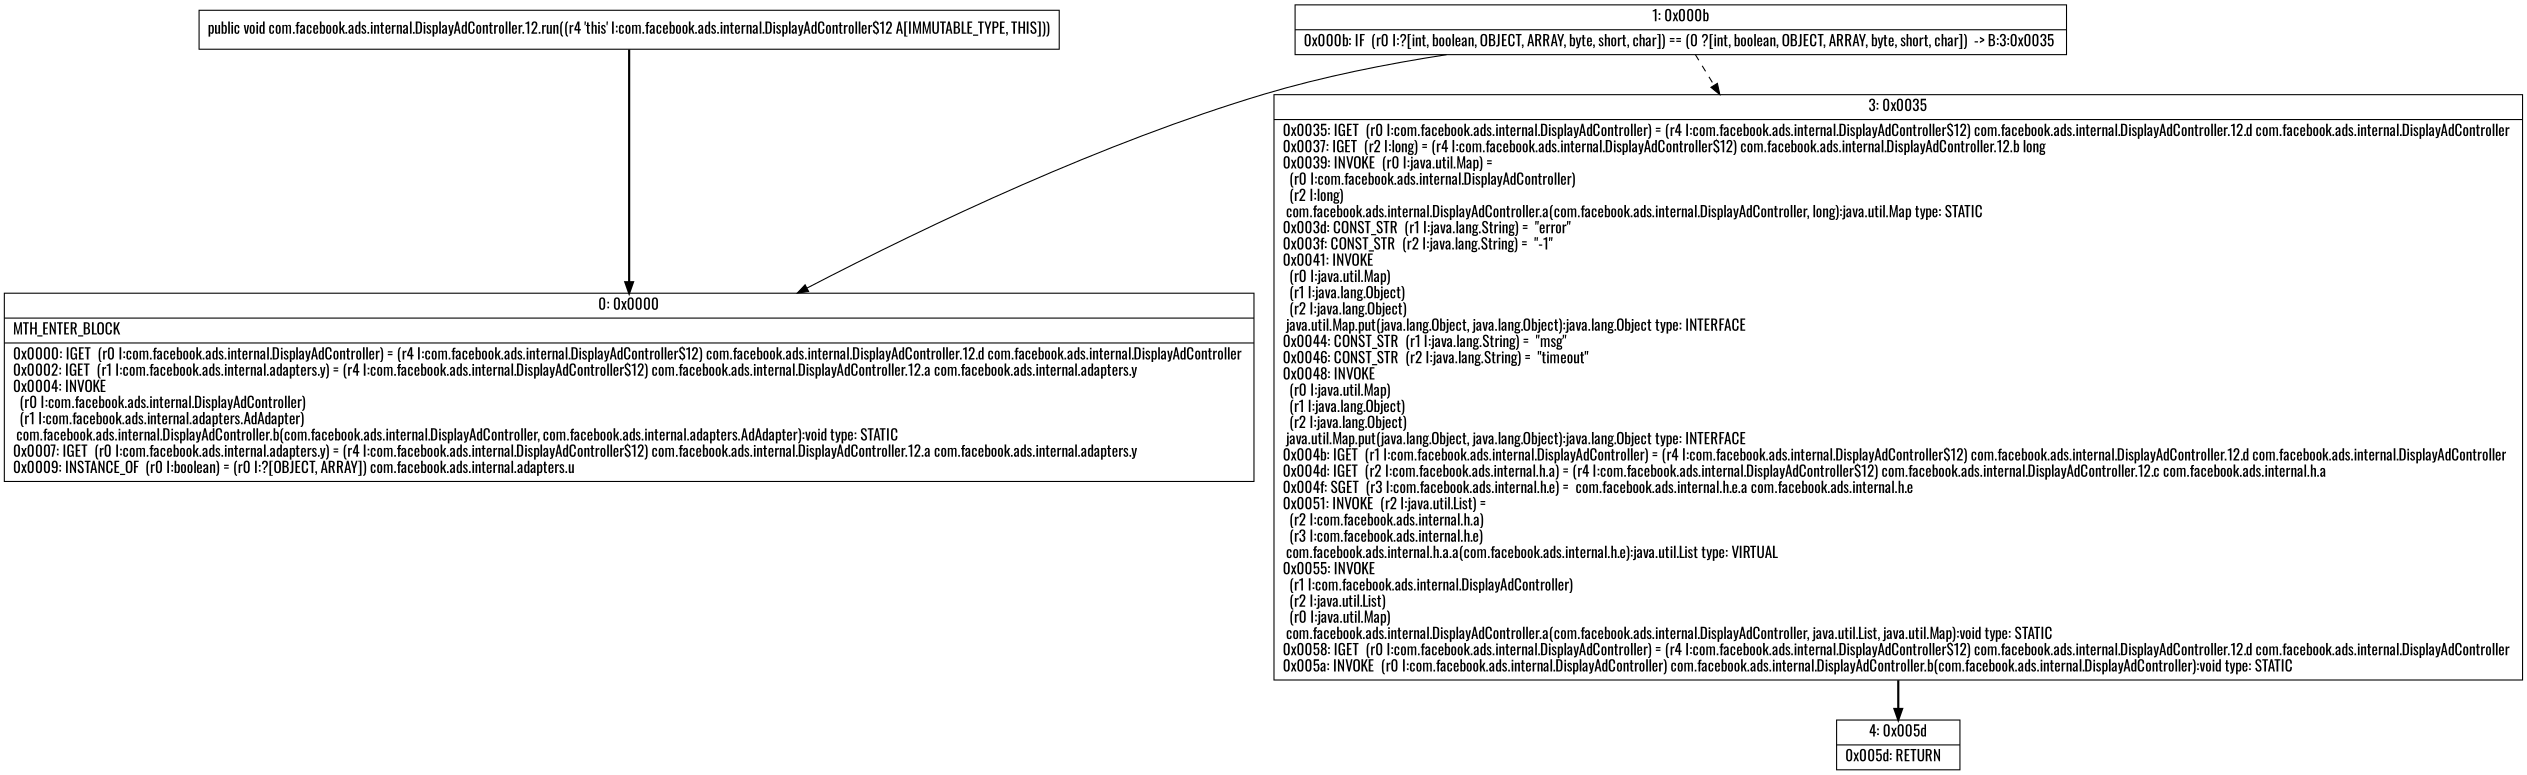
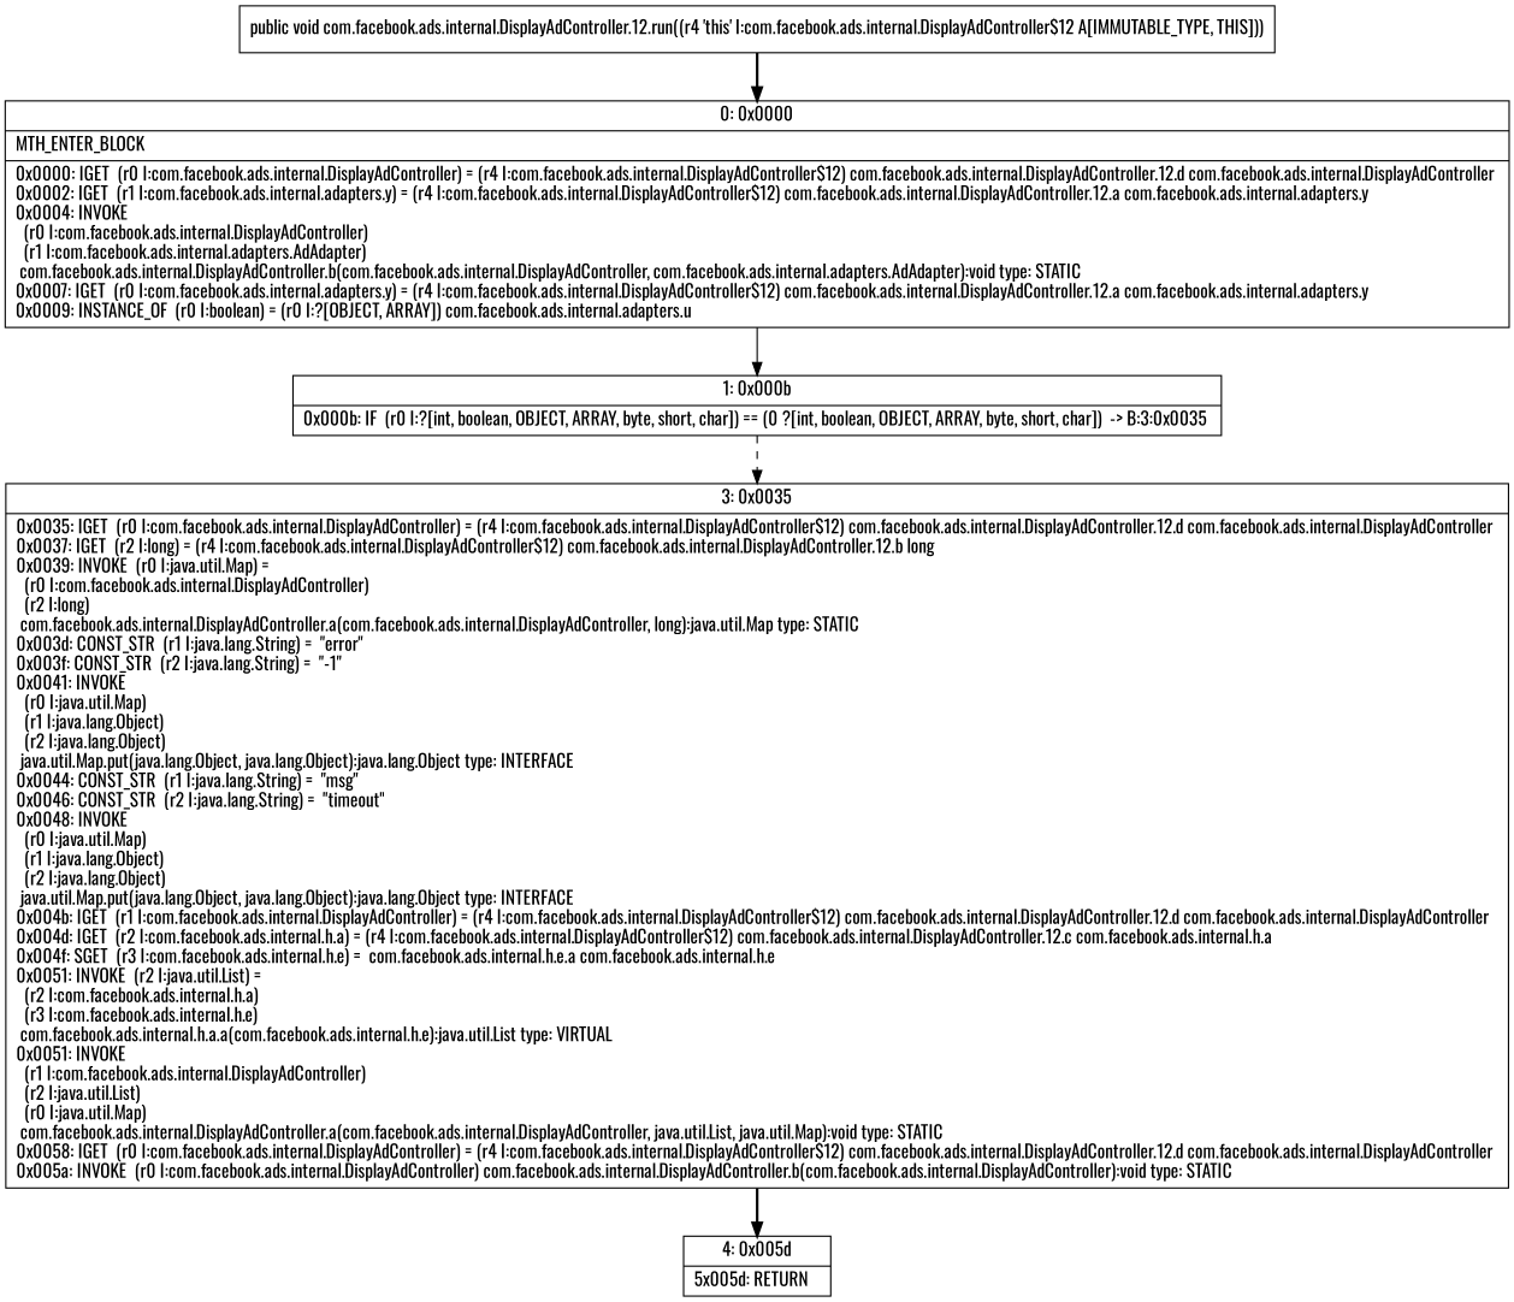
  digraph {
    fontname=Oswald
    node [fontname=Oswald shape=record]
    edge [fontname=Oswald style=bold]
    n1 [label="{0\:\ 0x0000|MTH_ENTER_BLOCK\l|0x0000: IGET  (r0 I:com.facebook.ads.internal.DisplayAdController) = (r4 I:com.facebook.ads.internal.DisplayAdController$12) com.facebook.ads.internal.DisplayAdController.12.d com.facebook.ads.internal.DisplayAdController \l0x0002: IGET  (r1 I:com.facebook.ads.internal.adapters.y) = (r4 I:com.facebook.ads.internal.DisplayAdController$12) com.facebook.ads.internal.DisplayAdController.12.a com.facebook.ads.internal.adapters.y \l0x0004: INVOKE  \l  (r0 I:com.facebook.ads.internal.DisplayAdController)\l  (r1 I:com.facebook.ads.internal.adapters.AdAdapter)\l com.facebook.ads.internal.DisplayAdController.b(com.facebook.ads.internal.DisplayAdController, com.facebook.ads.internal.adapters.AdAdapter):void type: STATIC \l0x0007: IGET  (r0 I:com.facebook.ads.internal.adapters.y) = (r4 I:com.facebook.ads.internal.DisplayAdController$12) com.facebook.ads.internal.DisplayAdController.12.a com.facebook.ads.internal.adapters.y \l0x0009: INSTANCE_OF  (r0 I:boolean) = (r0 I:?[OBJECT, ARRAY]) com.facebook.ads.internal.adapters.u \l}"]
    n2 [label="{1\:\ 0x000b|0x000b: IF  (r0 I:?[int, boolean, OBJECT, ARRAY, byte, short, char]) == (0 ?[int, boolean, OBJECT, ARRAY, byte, short, char])  \-\> B:3:0x0035 \l}"]
-   n3 [label="{3\:\ 0x0035|0x0035: IGET  (r0 I:com.facebook.ads.internal.DisplayAdController) = (r4 I:com.facebook.ads.internal.DisplayAdController$12) com.facebook.ads.internal.DisplayAdController.12.d com.facebook.ads.internal.DisplayAdController \l0x0037: IGET  (r2 I:long) = (r4 I:com.facebook.ads.internal.DisplayAdController$12) com.facebook.ads.internal.DisplayAdController.12.b long \l0x0039: INVOKE  (r0 I:java.util.Map) = \l  (r0 I:com.facebook.ads.internal.DisplayAdController)\l  (r2 I:long)\l com.facebook.ads.internal.DisplayAdController.a(com.facebook.ads.internal.DisplayAdController, long):java.util.Map type: STATIC \l0x003d: CONST_STR  (r1 I:java.lang.String) =  \"error\" \l0x003f: CONST_STR  (r2 I:java.lang.String) =  \"\-1\" \l0x0041: INVOKE  \l  (r0 I:java.util.Map)\l  (r1 I:java.lang.Object)\l  (r2 I:java.lang.Object)\l java.util.Map.put(java.lang.Object, java.lang.Object):java.lang.Object type: INTERFACE \l0x0044: CONST_STR  (r1 I:java.lang.String) =  \"msg\" \l0x0046: CONST_STR  (r2 I:java.lang.String) =  \"timeout\" \l0x0048: INVOKE  \l  (r0 I:java.util.Map)\l  (r1 I:java.lang.Object)\l  (r2 I:java.lang.Object)\l java.util.Map.put(java.lang.Object, java.lang.Object):java.lang.Object type: INTERFACE \l0x004b: IGET  (r1 I:com.facebook.ads.internal.DisplayAdController) = (r4 I:com.facebook.ads.internal.DisplayAdController$12) com.facebook.ads.internal.DisplayAdController.12.d com.facebook.ads.internal.DisplayAdController \l0x004d: IGET  (r2 I:com.facebook.ads.internal.h.a) = (r4 I:com.facebook.ads.internal.DisplayAdController$12) com.facebook.ads.internal.DisplayAdController.12.c com.facebook.ads.internal.h.a \l0x004f: SGET  (r3 I:com.facebook.ads.internal.h.e) =  com.facebook.ads.internal.h.e.a com.facebook.ads.internal.h.e \l0x0051: INVOKE  (r2 I:java.util.List) = \l  (r2 I:com.facebook.ads.internal.h.a)\l  (r3 I:com.facebook.ads.internal.h.e)\l com.facebook.ads.internal.h.a.a(com.facebook.ads.internal.h.e):java.util.List type: VIRTUAL \l0x0055: INVOKE  \l  (r1 I:com.facebook.ads.internal.DisplayAdController)\l  (r2 I:java.util.List)\l  (r0 I:java.util.Map)\l com.facebook.ads.internal.DisplayAdController.a(com.facebook.ads.internal.DisplayAdController, java.util.List, java.util.Map):void type: STATIC \l0x0058: IGET  (r0 I:com.facebook.ads.internal.DisplayAdController) = (r4 I:com.facebook.ads.internal.DisplayAdController$12) com.facebook.ads.internal.DisplayAdController.12.d com.facebook.ads.internal.DisplayAdController \l0x005a: INVOKE  (r0 I:com.facebook.ads.internal.DisplayAdController) com.facebook.ads.internal.DisplayAdController.b(com.facebook.ads.internal.DisplayAdController):void type: STATIC \l}"]
-   n4 [label="{4\:\ 0x005d|0x005d: RETURN   \l}"]
+   n3 [label="{3\:\ 0x0035|0x0035: IGET  (r0 I:com.facebook.ads.internal.DisplayAdController) = (r4 I:com.facebook.ads.internal.DisplayAdController$12) com.facebook.ads.internal.DisplayAdController.12.d com.facebook.ads.internal.DisplayAdController \l0x0037: IGET  (r2 I:long) = (r4 I:com.facebook.ads.internal.DisplayAdController$12) com.facebook.ads.internal.DisplayAdController.12.b long \l0x0039: INVOKE  (r0 I:java.util.Map) = \l  (r0 I:com.facebook.ads.internal.DisplayAdController)\l  (r2 I:long)\l com.facebook.ads.internal.DisplayAdController.a(com.facebook.ads.internal.DisplayAdController, long):java.util.Map type: STATIC \l0x003d: CONST_STR  (r1 I:java.lang.String) =  \"error\" \l0x003f: CONST_STR  (r2 I:java.lang.String) =  \"\-1\" \l0x0041: INVOKE  \l  (r0 I:java.util.Map)\l  (r1 I:java.lang.Object)\l  (r2 I:java.lang.Object)\l java.util.Map.put(java.lang.Object, java.lang.Object):java.lang.Object type: INTERFACE \l0x0044: CONST_STR  (r1 I:java.lang.String) =  \"msg\" \l0x0046: CONST_STR  (r2 I:java.lang.String) =  \"timeout\" \l0x0048: INVOKE  \l  (r0 I:java.util.Map)\l  (r1 I:java.lang.Object)\l  (r2 I:java.lang.Object)\l java.util.Map.put(java.lang.Object, java.lang.Object):java.lang.Object type: INTERFACE \l0x004b: IGET  (r1 I:com.facebook.ads.internal.DisplayAdController) = (r4 I:com.facebook.ads.internal.DisplayAdController$12) com.facebook.ads.internal.DisplayAdController.12.d com.facebook.ads.internal.DisplayAdController \l0x004d: IGET  (r2 I:com.facebook.ads.internal.h.a) = (r4 I:com.facebook.ads.internal.DisplayAdController$12) com.facebook.ads.internal.DisplayAdController.12.c com.facebook.ads.internal.h.a \l0x004f: SGET  (r3 I:com.facebook.ads.internal.h.e) =  com.facebook.ads.internal.h.e.a com.facebook.ads.internal.h.e \l0x0051: INVOKE  (r2 I:java.util.List) = \l  (r2 I:com.facebook.ads.internal.h.a)\l  (r3 I:com.facebook.ads.internal.h.e)\l com.facebook.ads.internal.h.a.a(com.facebook.ads.internal.h.e):java.util.List type: VIRTUAL \l0x0051: INVOKE  \l  (r1 I:com.facebook.ads.internal.DisplayAdController)\l  (r2 I:java.util.List)\l  (r0 I:java.util.Map)\l com.facebook.ads.internal.DisplayAdController.a(com.facebook.ads.internal.DisplayAdController, java.util.List, java.util.Map):void type: STATIC \l0x0058: IGET  (r0 I:com.facebook.ads.internal.DisplayAdController) = (r4 I:com.facebook.ads.internal.DisplayAdController$12) com.facebook.ads.internal.DisplayAdController.12.d com.facebook.ads.internal.DisplayAdController \l0x005a: INVOKE  (r0 I:com.facebook.ads.internal.DisplayAdController) com.facebook.ads.internal.DisplayAdController.b(com.facebook.ads.internal.DisplayAdController):void type: STATIC \l}"]
+   n4 [label="{4\:\ 0x005d|5x005d: RETURN   \l}"]
    n5 [label="{public void com.facebook.ads.internal.DisplayAdController.12.run((r4 'this' I:com.facebook.ads.internal.DisplayAdController$12 A[IMMUTABLE_TYPE, THIS])) }"]
-   n2 -> n1 [style=solid]
+   n1 -> n2 [style=solid]
    n2 -> n3 [style=dashed]
    n3 -> n4
    n5 -> n1
  }
